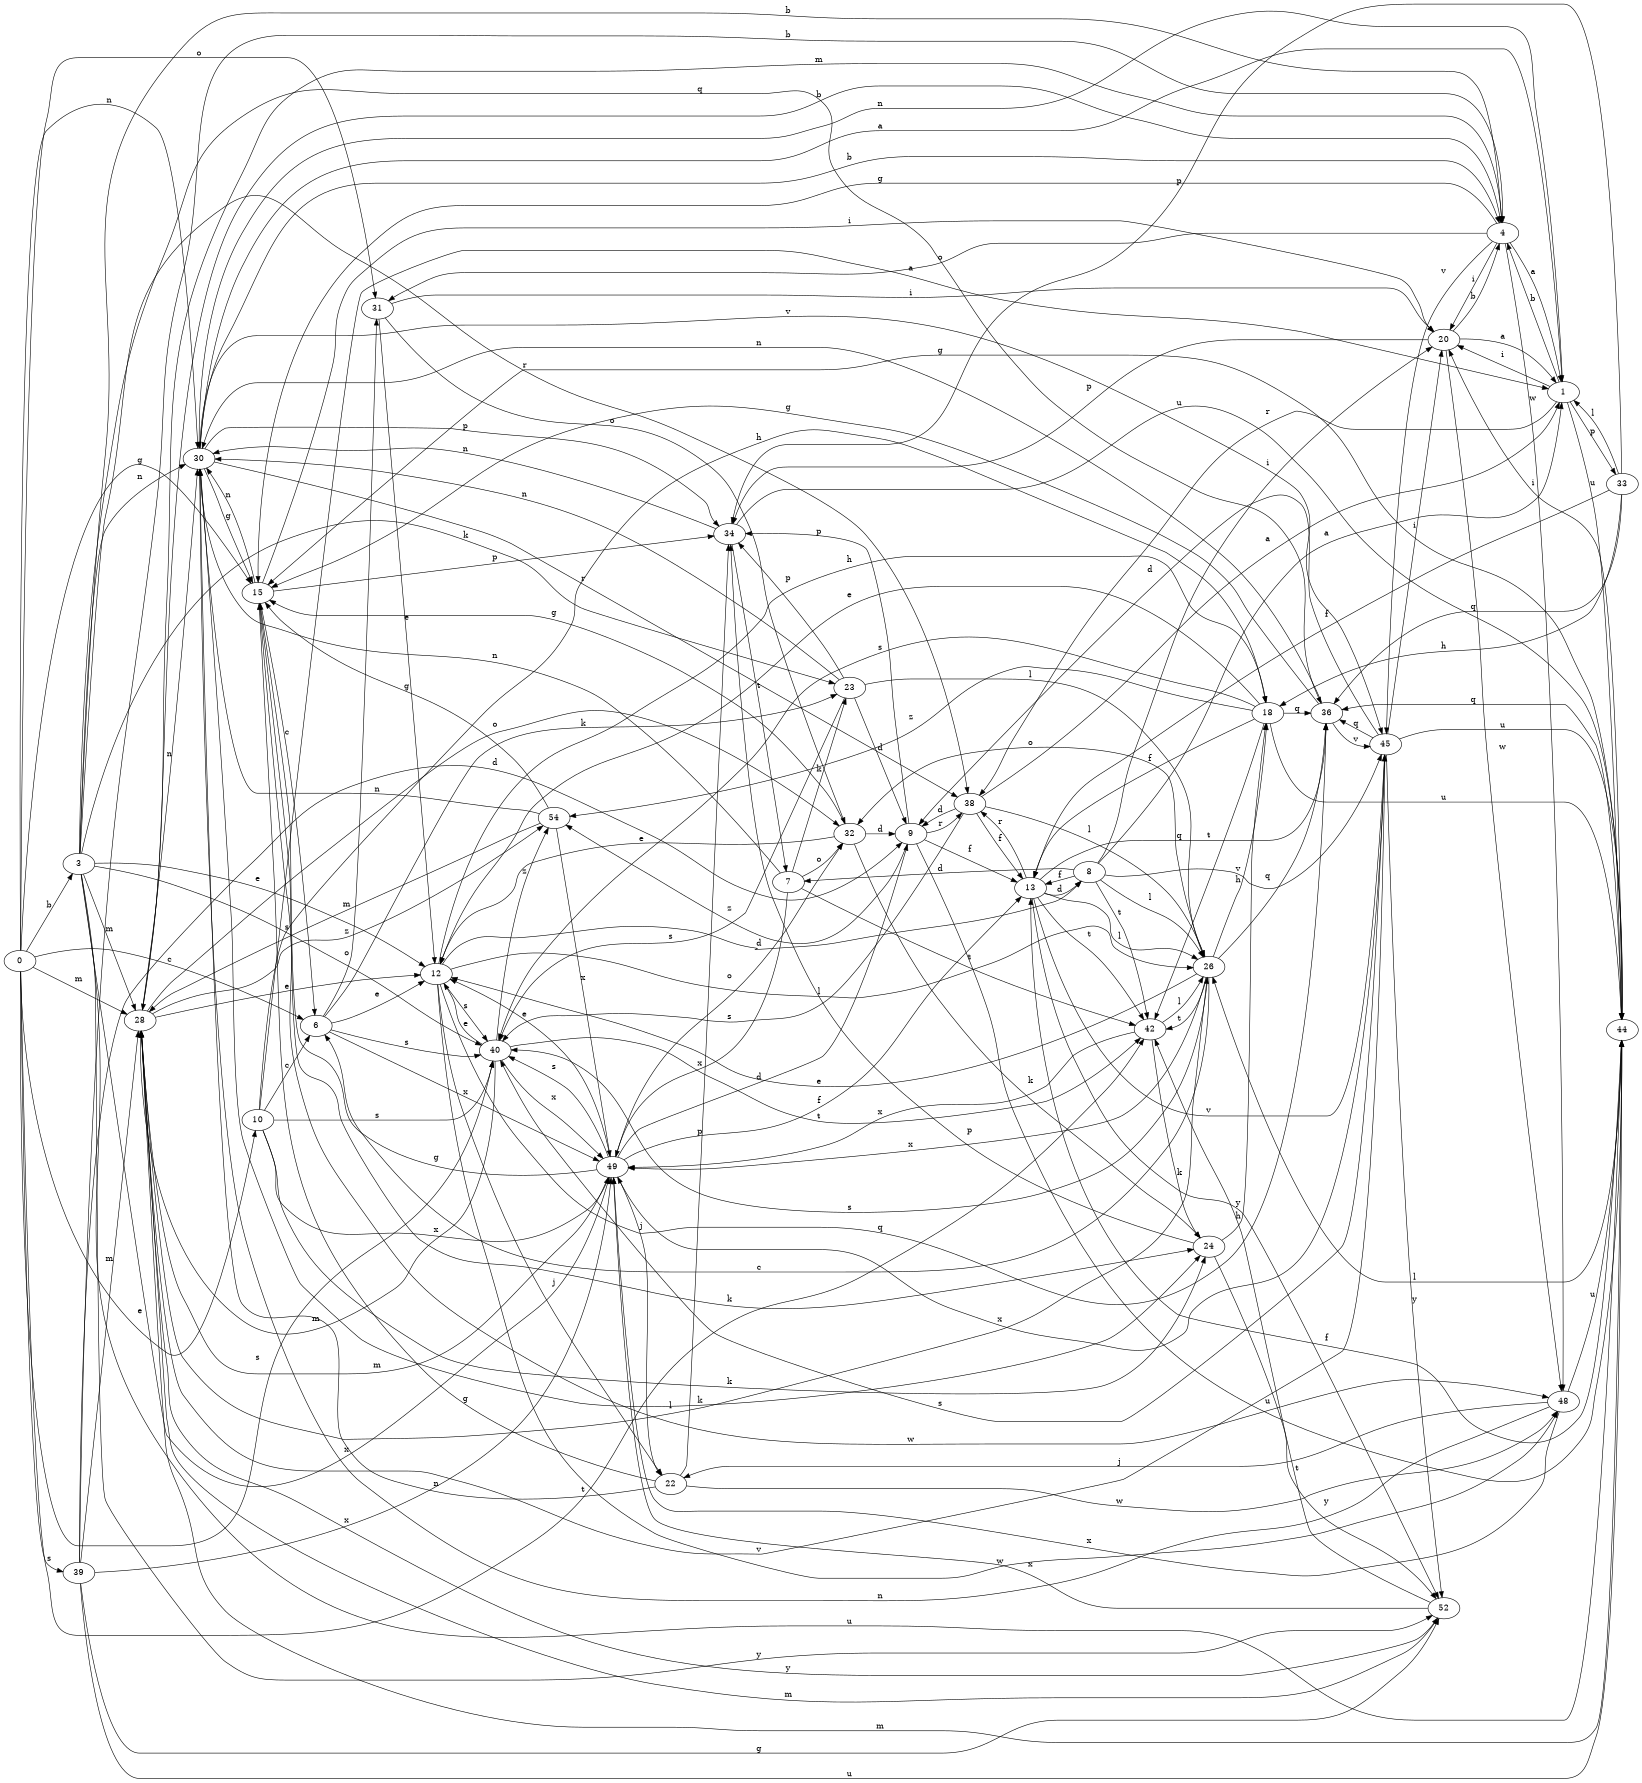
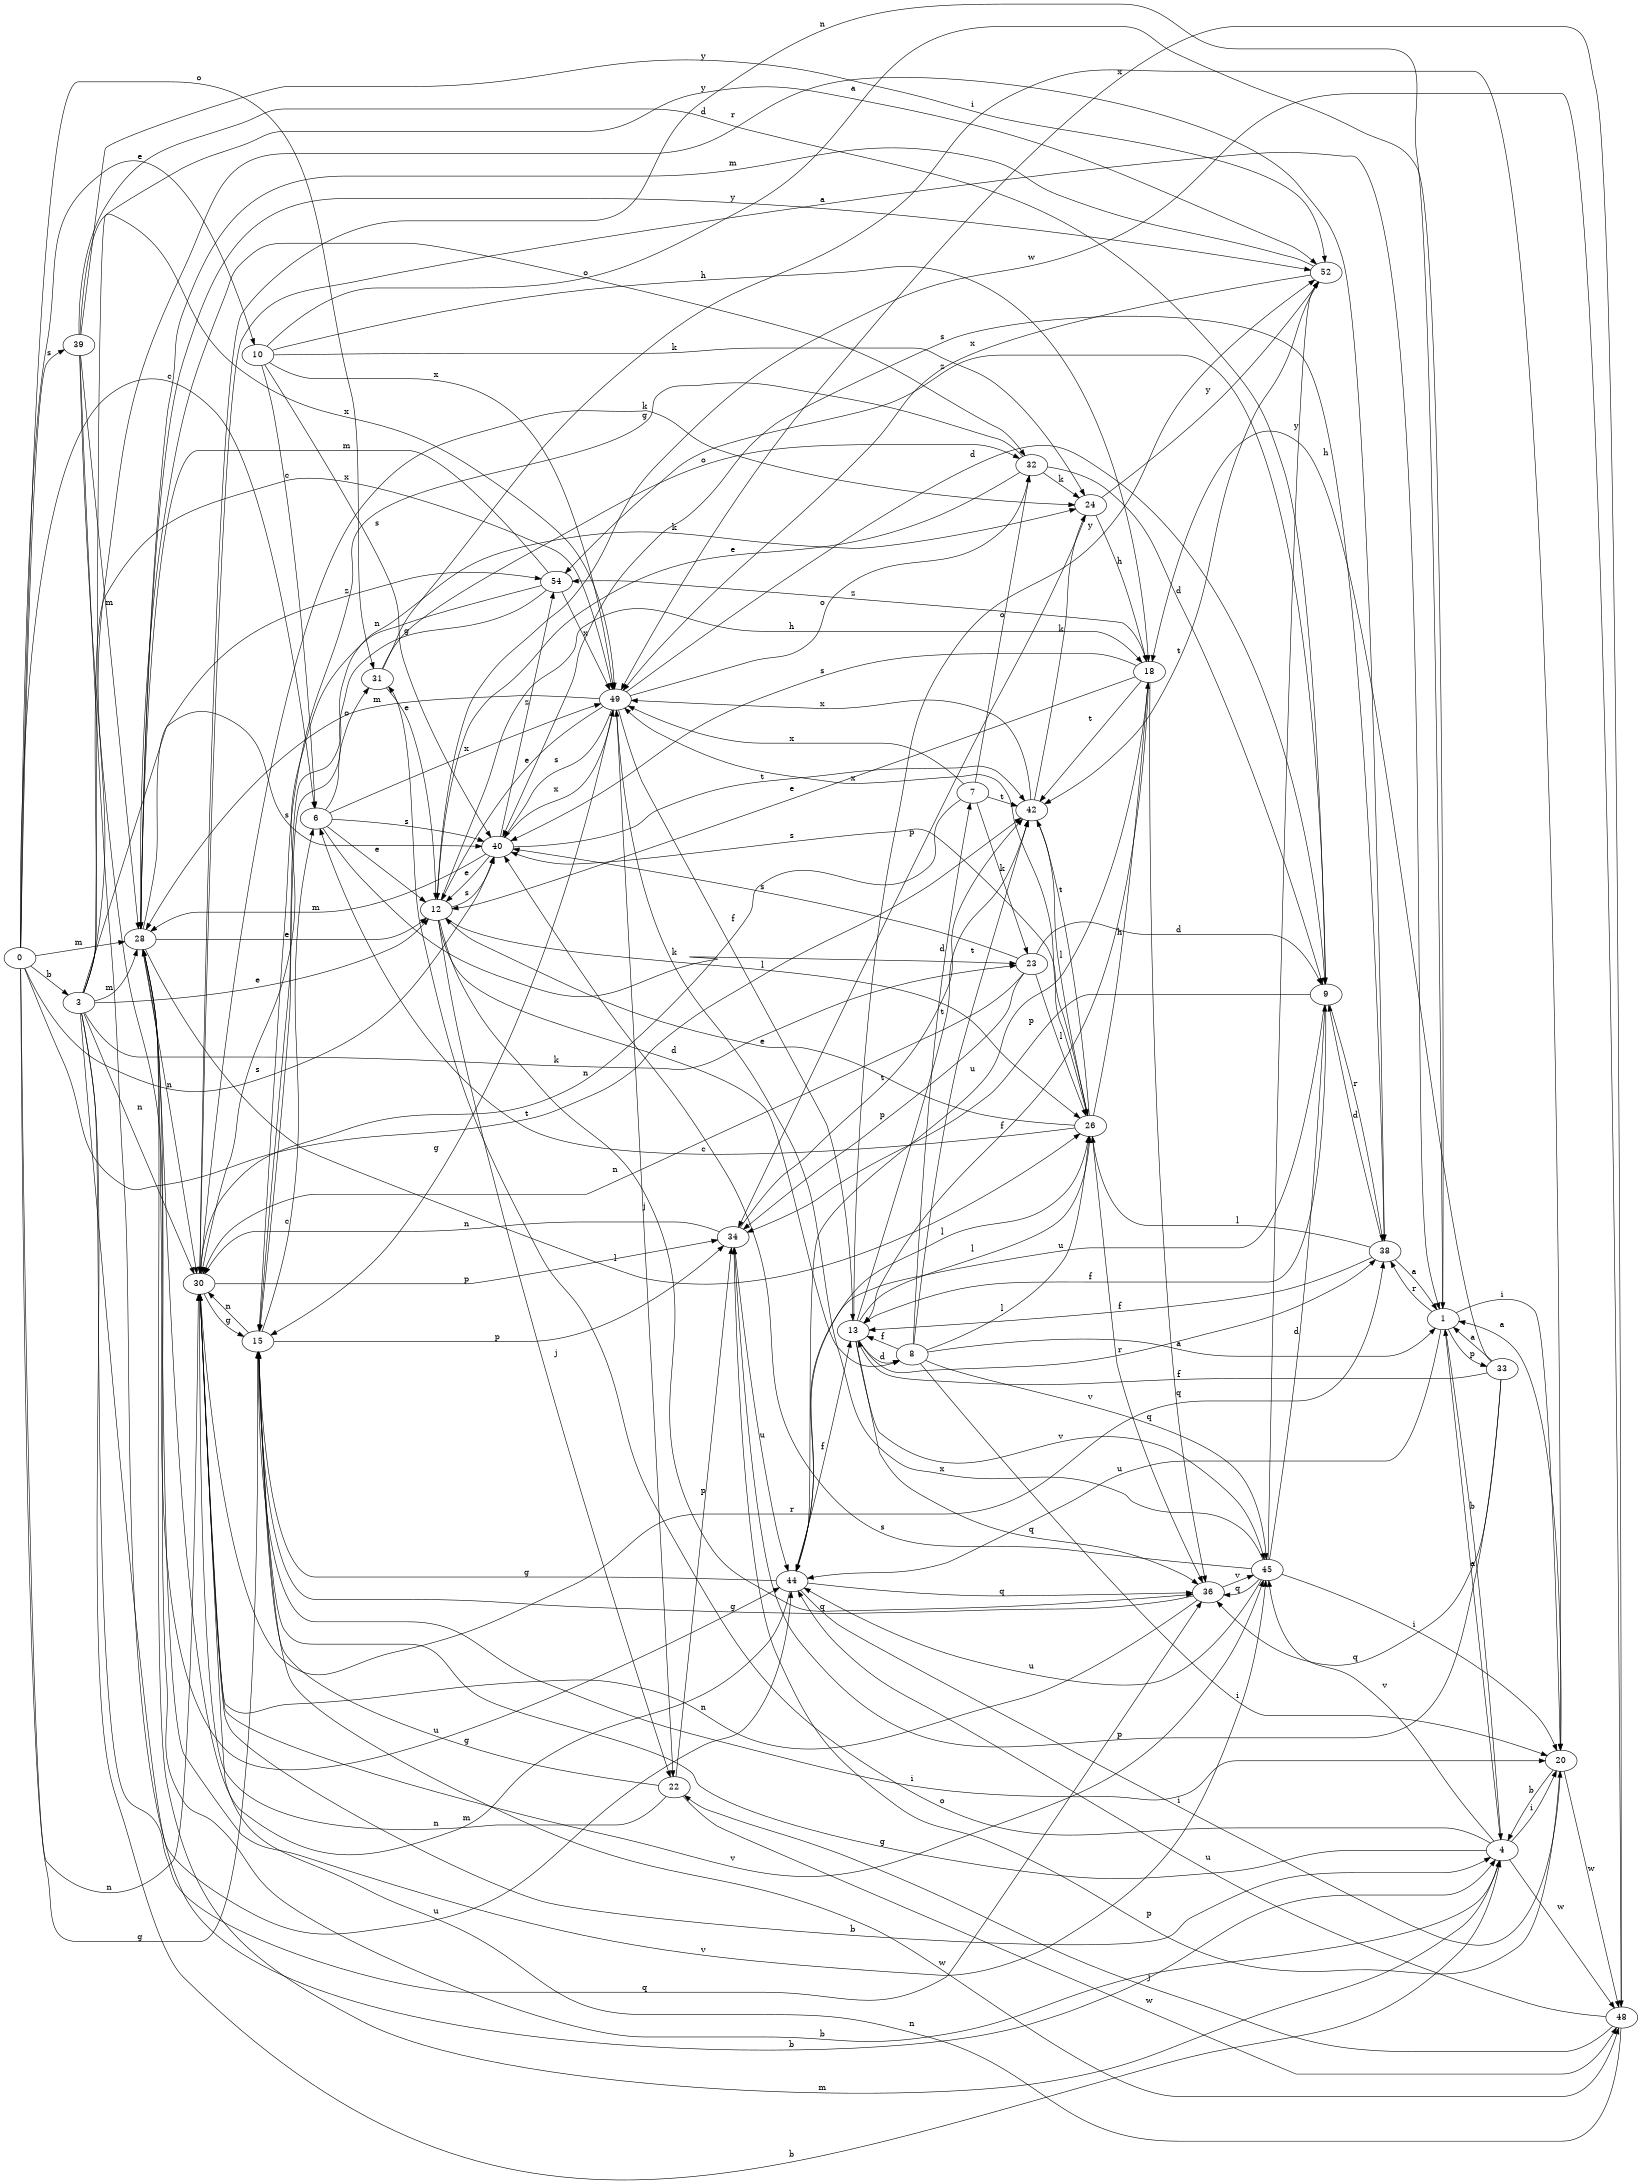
  strict digraph {
    rankdir=LR
    0
    3
    6
    10
    15
    28
    30
    31
    39
    40
    42
    4
    38
    44
    12
    23
    36
    49
    52
    1
    18
    24
    20
    48
    34
    45
    32
    26
    54
    9
    33
    13
    8
    22
    7
    0 -> 3 [label=b]
    0 -> 6 [label=c]
    0 -> 10 [label=e]
    0 -> 15 [label=g]
    0 -> 28 [label=m]
    0 -> 30 [label=n]
    0 -> 31 [label=o]
    0 -> 39 [label=s]
    0 -> 40 [label=s]
    0 -> 42 [label=t]
    3 -> 28 [label=m]
    3 -> 30 [label=n]
    3 -> 40 [label=s]
    3 -> 4 [label=b]
    3 -> 38 [label=r]
    3 -> 44 [label=u]
    3 -> 12 [label=e]
    3 -> 23 [label=k]
    3 -> 36 [label=q]
    3 -> 49 [label=x]
    3 -> 52 [label=y]
    6 -> 31 [label=o]
    6 -> 40 [label=s]
    6 -> 12 [label=e]
    6 -> 23 [label=k]
    6 -> 49 [label=x]
    10 -> 6 [label=c]
    10 -> 40 [label=s]
    10 -> 49 [label=x]
    10 -> 1 [label=a]
    10 -> 18 [label=h]
    10 -> 24 [label=k]
    15 -> 6 [label=c]
    15 -> 30 [label=n]
    15 -> 24 [label=k]
    15 -> 20 [label=i]
    15 -> 48 [label=w]
    15 -> 34 [label=p]
    28 -> 30 [label=n]
    28 -> 4 [label=b]
    28 -> 12 [label=e]
    28 -> 52 [label=y]
    28 -> 45 [label=v]
    28 -> 32 [label=o]
    28 -> 26 [label=l]
    28 -> 54 [label=z]
    30 -> 15 [label=g]
    30 -> 4 [label=b]
    30 -> 38 [label=r]
    30 -> 1 [label=a]
    30 -> 24 [label=k]
    30 -> 34 [label=p]
    30 -> 45 [label=v]
    31 -> 12 [label=e]
    31 -> 20 [label=i]
    31 -> 32 [label=o]
    39 -> 28 [label=m]
    39 -> 4 [label=b]
    39 -> 44 [label=u]
    39 -> 49 [label=x]
-   39 -> 52 [label=g]
+   39 -> 52 [label=y]
    39 -> 9 [label=d]
    40 -> 28 [label=m]
    40 -> 42 [label=t]
    40 -> 12 [label=e]
    40 -> 49 [label=x]
    40 -> 54 [label=z]
    42 -> 49 [label=x]
    42 -> 24 [label=k]
    42 -> 26 [label=l]
    4 -> 15 [label=g]
    4 -> 28 [label=m]
    4 -> 31 [label=o]
    4 -> 1 [label=a]
    4 -> 20 [label=i]
    4 -> 48 [label=w]
    4 -> 45 [label=v]
    38 -> 40 [label=s]
    38 -> 1 [label=a]
    38 -> 26 [label=l]
    38 -> 9 [label=d]
    38 -> 13 [label=f]
    44 -> 15 [label=g]
    44 -> 28 [label=m]
    44 -> 36 [label=q]
    44 -> 20 [label=i]
    44 -> 26 [label=l]
    44 -> 13 [label=f]
    12 -> 40 [label=s]
    12 -> 36 [label=q]
    12 -> 18 [label=h]
    12 -> 48 [label=w]
    12 -> 26 [label=l]
    12 -> 8 [label=d]
    12 -> 22 [label=j]
    23 -> 30 [label=n]
    23 -> 40 [label=s]
    23 -> 34 [label=p]
    23 -> 26 [label=l]
    23 -> 9 [label=d]
    36 -> 15 [label=g]
    36 -> 30 [label=n]
    36 -> 45 [label=v]
    49 -> 15 [label=g]
    49 -> 28 [label=m]
    49 -> 40 [label=s]
    49 -> 12 [label=e]
    49 -> 32 [label=o]
    49 -> 9 [label=d]
    49 -> 13 [label=f]
    49 -> 22 [label=j]
    52 -> 28 [label=m]
    52 -> 42 [label=t]
    52 -> 49 [label=x]
    1 -> 30 [label=n]
    1 -> 4 [label=b]
    1 -> 38 [label=r]
    1 -> 44 [label=u]
    1 -> 20 [label=i]
    1 -> 33 [label=p]
    18 -> 40 [label=s]
    18 -> 42 [label=t]
    18 -> 44 [label=u]
    18 -> 12 [label=e]
    18 -> 36 [label=q]
    18 -> 54 [label=z]
    18 -> 13 [label=f]
    24 -> 52 [label=y]
    24 -> 18 [label=h]
    24 -> 34 [label=p]
    20 -> 4 [label=b]
    20 -> 1 [label=a]
    20 -> 48 [label=w]
    20 -> 34 [label=p]
    48 -> 30 [label=n]
    48 -> 44 [label=u]
    48 -> 49 [label=x]
    48 -> 22 [label=j]
    34 -> 30 [label=n]
-   34 -> 7 [label=t]
+   34 -> 42 [label=t]
    34 -> 44 [label=u]
    45 -> 40 [label=s]
    45 -> 44 [label=u]
    45 -> 36 [label=q]
    45 -> 49 [label=x]
    45 -> 52 [label=y]
    45 -> 20 [label=i]
    45 -> 9 [label=d]
    32 -> 15 [label=g]
    32 -> 12 [label=e]
    32 -> 24 [label=k]
    32 -> 9 [label=d]
    26 -> 6 [label=c]
    26 -> 40 [label=s]
    26 -> 42 [label=t]
    26 -> 12 [label=e]
    26 -> 36 [label=q]
    26 -> 49 [label=x]
    26 -> 18 [label=h]
-   26 -> 32 [label=o]
    54 -> 15 [label=g]
    54 -> 28 [label=m]
    54 -> 30 [label=n]
    54 -> 49 [label=x]
    9 -> 38 [label=r]
    9 -> 44 [label=u]
    9 -> 34 [label=p]
    9 -> 54 [label=z]
    9 -> 13 [label=f]
    33 -> 36 [label=q]
-   33 -> 1 [label=l]
+   33 -> 1 [label=a]
    33 -> 18 [label=h]
    33 -> 34 [label=p]
    33 -> 13 [label=f]
    13 -> 42 [label=t]
    13 -> 38 [label=r]
    13 -> 36 [label=q]
    13 -> 52 [label=y]
    13 -> 45 [label=v]
    13 -> 26 [label=l]
    13 -> 8 [label=d]
    8 -> 42 [label=t]
    8 -> 1 [label=a]
    8 -> 20 [label=i]
    8 -> 45 [label=v]
    8 -> 26 [label=l]
    8 -> 13 [label=f]
    8 -> 7 [label=d]
    22 -> 15 [label=g]
    22 -> 30 [label=n]
    22 -> 48 [label=w]
    22 -> 34 [label=p]
    7 -> 30 [label=n]
    7 -> 42 [label=t]
    7 -> 23 [label=k]
    7 -> 49 [label=x]
    7 -> 32 [label=o]
  }
